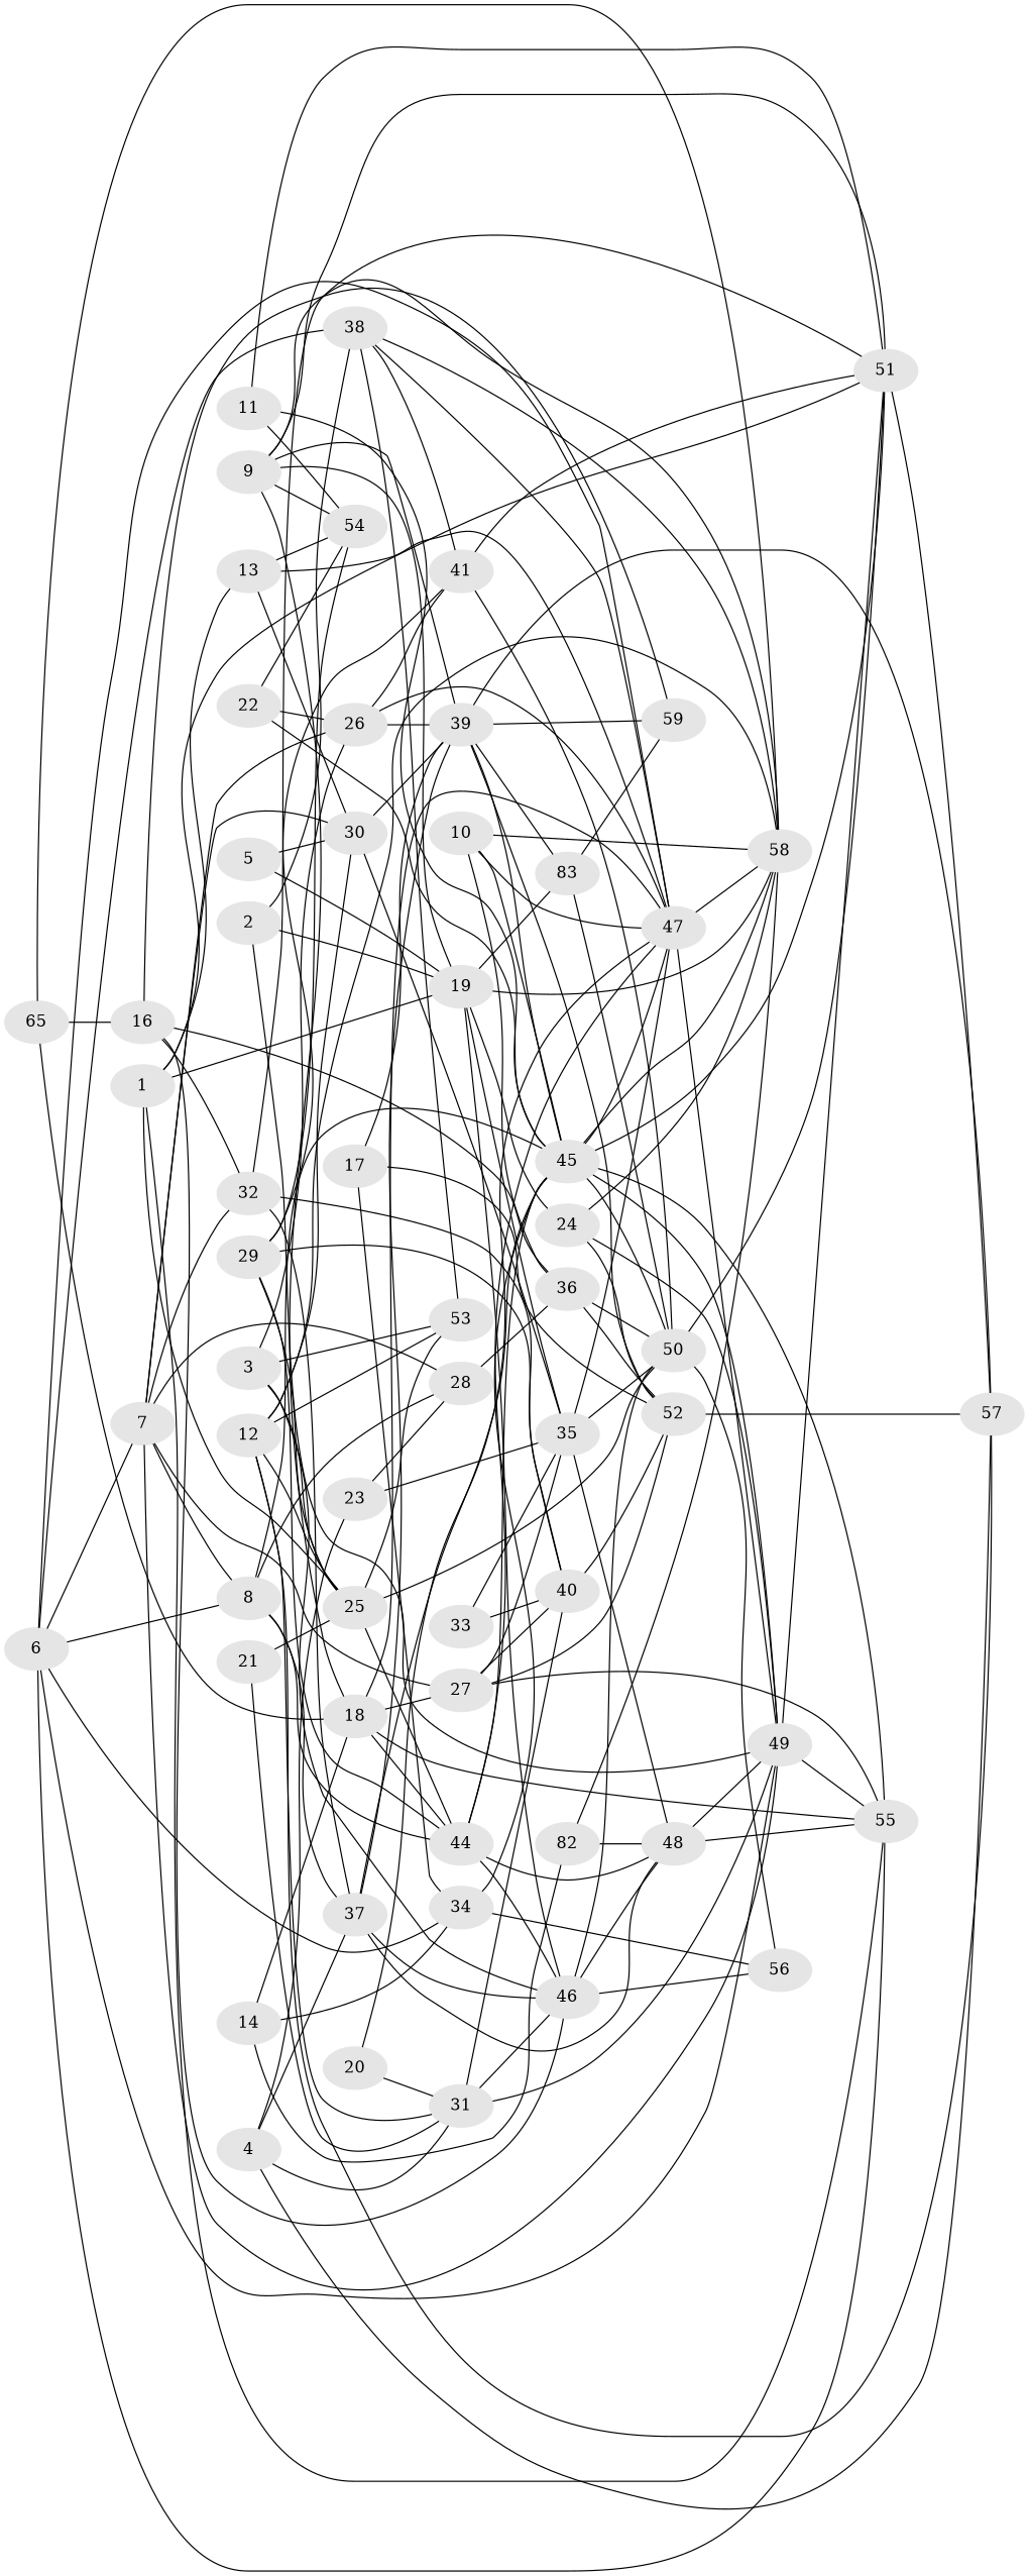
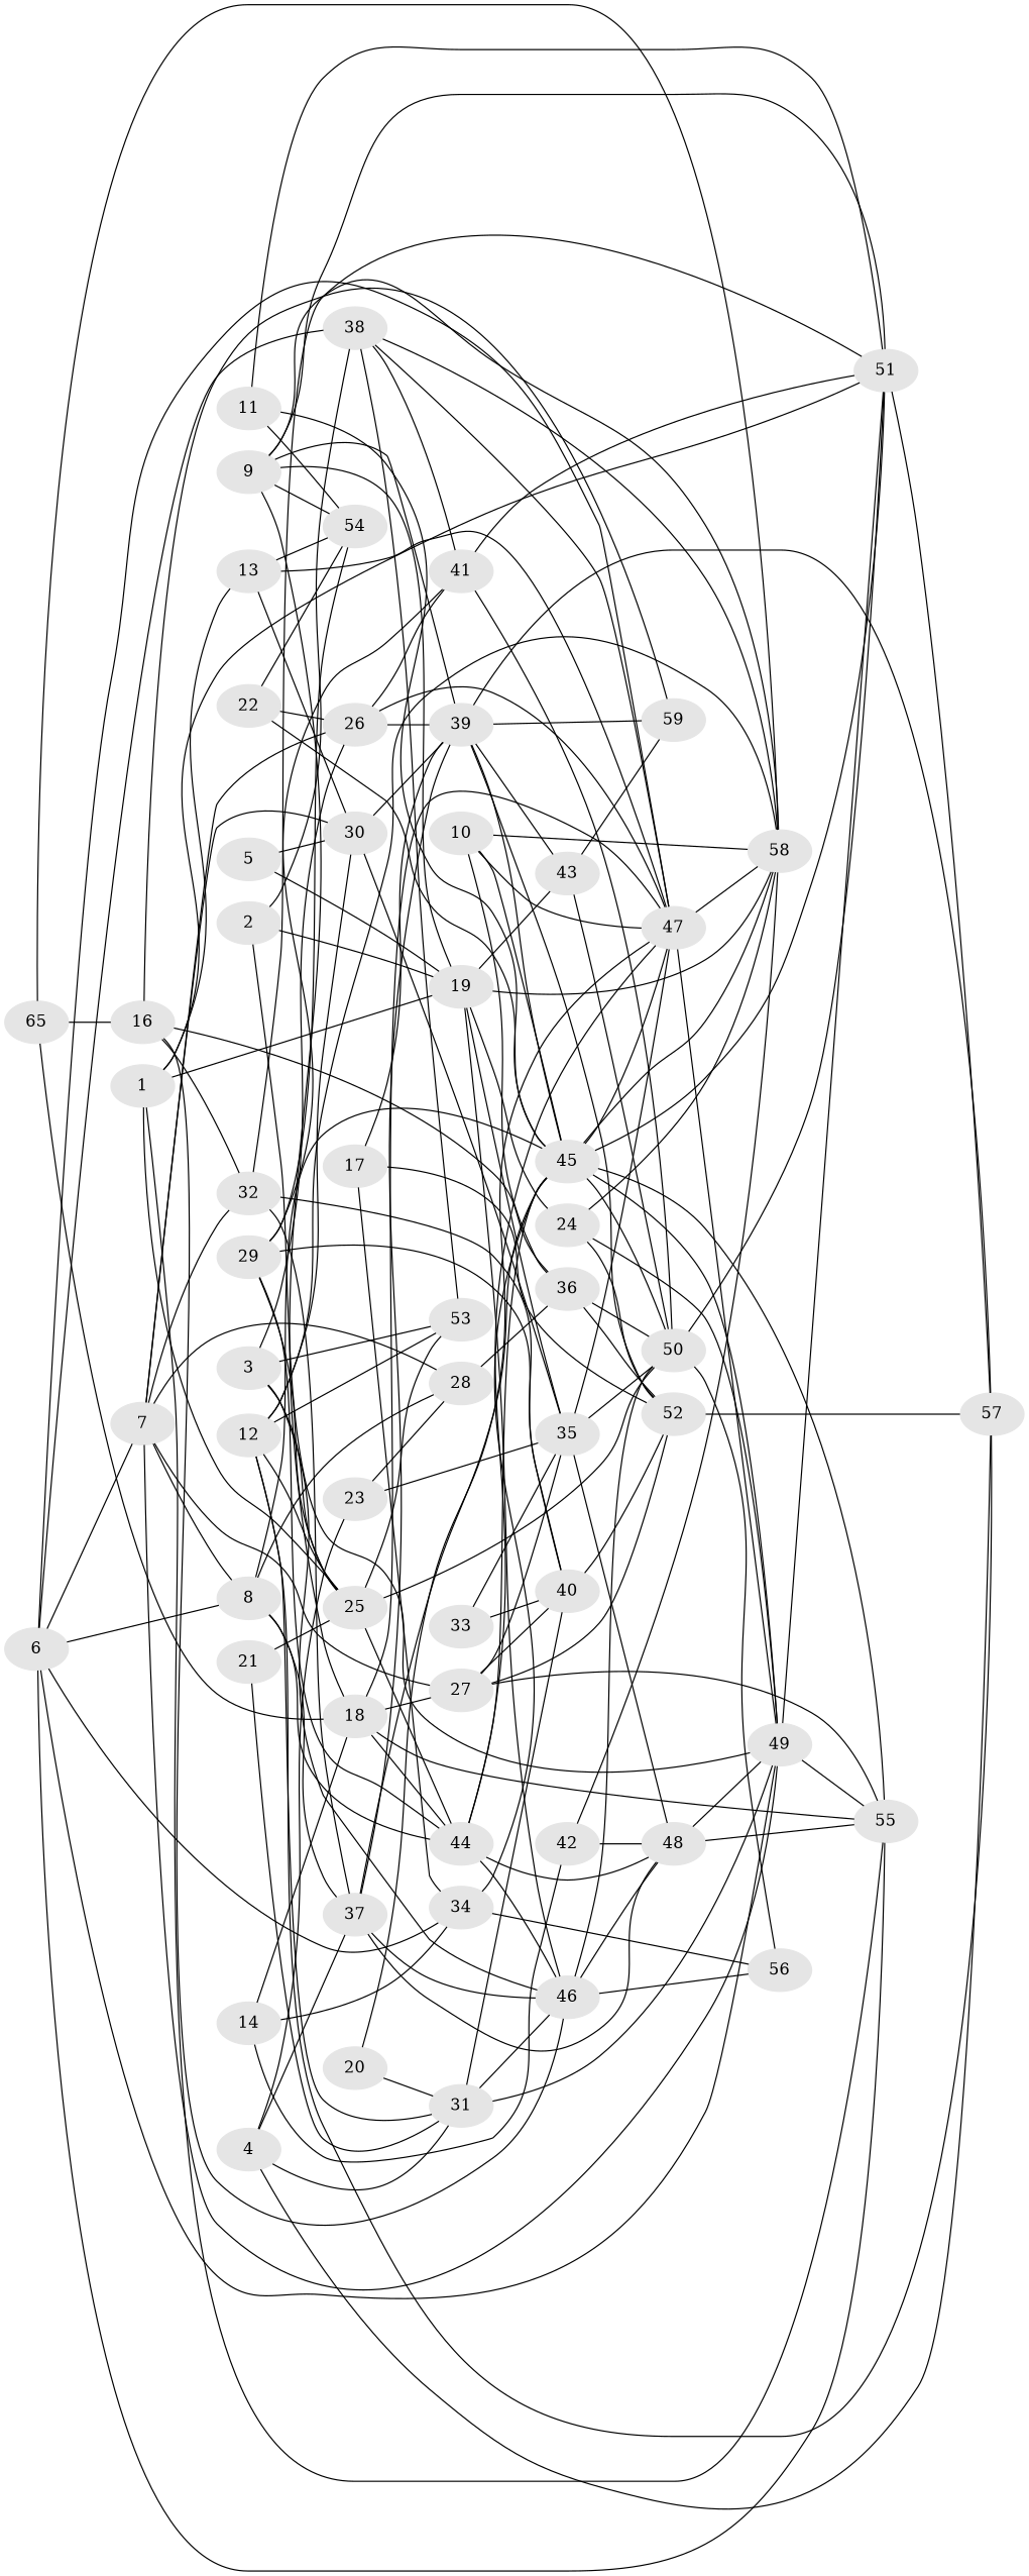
  graph {
    rankdir=LR
    node [color=gray90 style=filled]
    edge [weight=1.0]
    1
    13
    19
    25
    51
    55
    30
    47
    54
    58
    46
    24
    35
-   43 [label=83]
+   43
    53
    44
    50
    57
    2
    38
    49
    41
    3
    26
    39
    52
    4
    23
    31
    37
    28
    40
    45
    48
    5
    6
    7
    8
    34
    27
    32
    56
    36
    9
    18
    59
    10
    11
    12
    14
-   42 [label=82]
+   42
    n52 [label=65]
    16
    17
    20
    21
    22
    29
    33
    1 -- 13
    1 -- 19
    1 -- 25
    1 -- 51
    1 -- 55
    13 -- 30
    13 -- 47
    13 -- 54
    19 -- 58
    19 -- 46
    19 -- 24
    19 -- 35
    19 -- 43
    25 -- 53
    25 -- 44
    25 -- 50
    51 -- 57
    30 -- 35
    30 -- 39
    47 -- 58
    47 -- 49
    46 -- 50
    46 -- 48
    46 -- 56 [weight=2.0]
    24 -- 58
    24 -- 49
    24 -- 52
    35 -- 47
    35 -- 50
    35 -- 48
    43 -- 50 [weight=2.0]
    43 -- 59
    44 -- 47
    44 -- 46
    44 -- 45
    44 -- 48
    50 -- 51
    50 -- 56
    2 -- 19
    2 -- 38
    2 -- 49
    38 -- 47
    38 -- 58
    38 -- 53
    38 -- 41
    49 -- 51
    49 -- 55
    41 -- 51
    41 -- 50
    3 -- 25
    3 -- 46
    3 -- 53
    3 -- 26
    26 -- 47
    26 -- 41
    26 -- 39
    39 -- 43
    39 -- 57
    39 -- 52
    39 -- 45
    39 -- 59
    52 -- 57
    4 -- 57
    4 -- 23
    4 -- 31
    4 -- 37
    23 -- 35
    23 -- 28
    31 -- 46
    31 -- 49
    31 -- 40
    37 -- 46
    37 -- 39
    37 -- 45
    37 -- 48
    28 -- 36
    40 -- 52
    45 -- 51
    45 -- 55
    45 -- 47 [weight=2.0]
    45 -- 58
    45 -- 50
    45 -- 49
    48 -- 55 [weight=2.0]
    48 -- 49
    5 -- 19
    5 -- 30
    6 -- 55
    6 -- 47
    6 -- 38 [weight=2.0]
    6 -- 49
    6 -- 7
    6 -- 8
    6 -- 34
    7 -- 30
    7 -- 49
    7 -- 26
    7 -- 28
    7 -- 8
    7 -- 27
    7 -- 32
    8 -- 44
    8 -- 37
    8 -- 28
    8 -- 45
    34 -- 45
    34 -- 56
    27 -- 55
    27 -- 35
    27 -- 52
    27 -- 40
    32 -- 51
    32 -- 37
    32 -- 40
    36 -- 50
    36 -- 52
    9 -- 19
    9 -- 51
    9 -- 54
    9 -- 58
    9 -- 39
    9 -- 18
    18 -- 55
    18 -- 47
    18 -- 44
    18 -- 27
    10 -- 47
    10 -- 58
    10 -- 45
    10 -- 36
    11 -- 51 [weight=2.0]
    11 -- 54
    11 -- 45
    12 -- 25
    12 -- 30
    12 -- 58
    12 -- 53
    12 -- 57
    12 -- 31
    14 -- 34
    14 -- 18
    14 -- 42
    42 -- 58
    42 -- 48
    n52 -- 58
    n52 -- 18
    n52 -- 16
    16 -- 46
    16 -- 32
    16 -- 36
    16 -- 59
    17 -- 39
    17 -- 52
    17 -- 34
    20 -- 47
    20 -- 31
    21 -- 25
    21 -- 31
    22 -- 54
    22 -- 26
    22 -- 45
    29 -- 25 [weight=2.0]
    29 -- 54
    29 -- 44
    29 -- 41
    29 -- 40
    33 -- 35
    33 -- 40
  }
